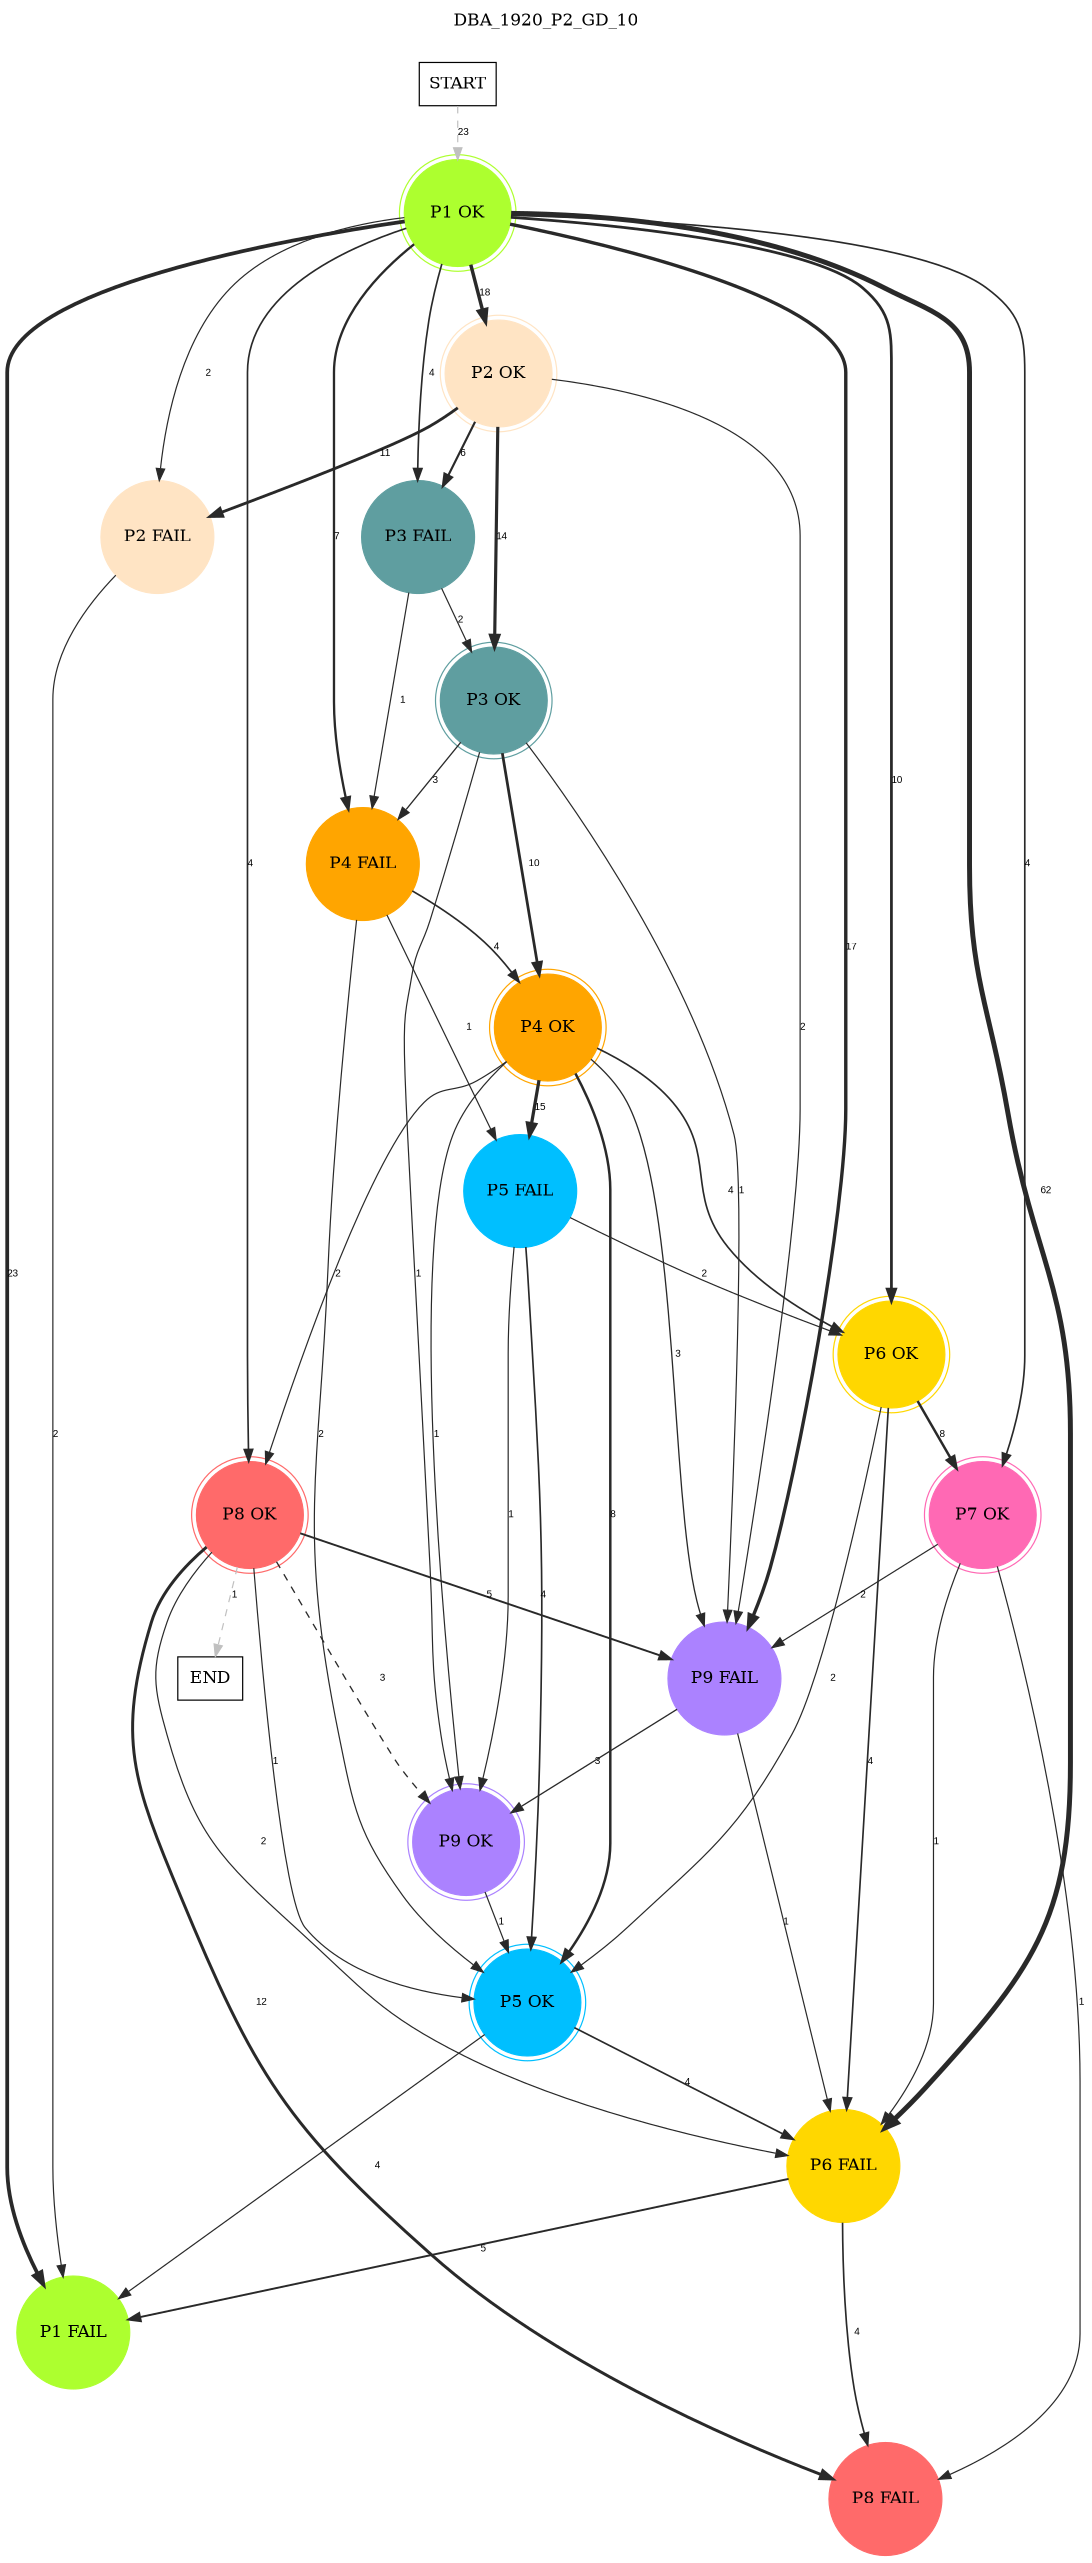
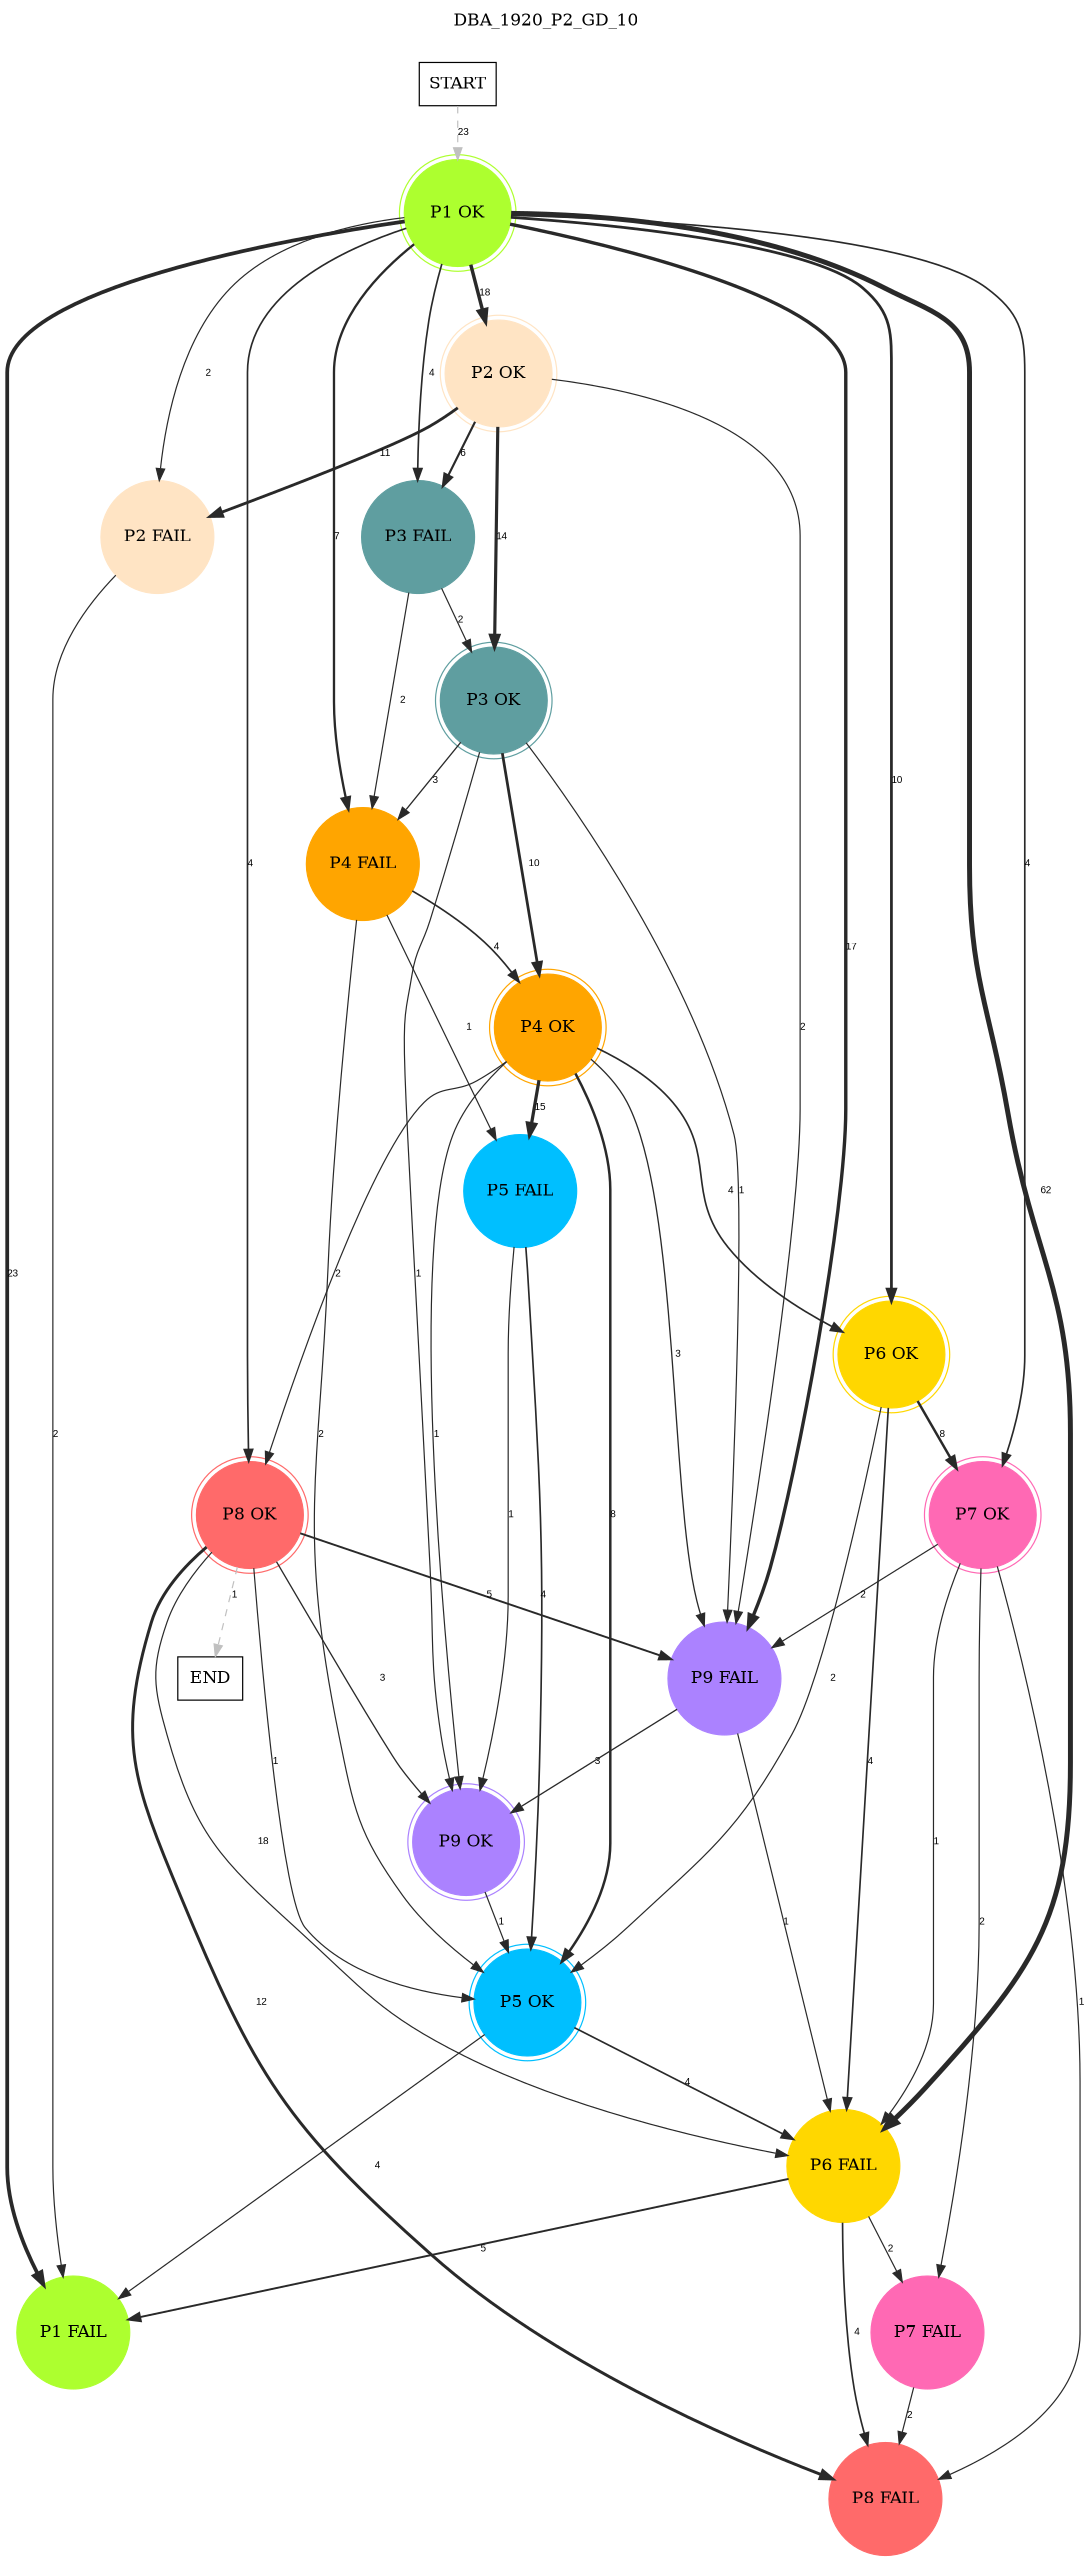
  digraph {
    label=DBA_1920_P2_GD_10
    labelloc=t
    node [color=black shape=circle style=filled]
    edge [color=grey16 fontname=Arial fontsize=8 labelfloat=false penwidth=1]
    START [fillcolor=white shape=box]
    "P1 OK" [color=greenyellow peripheries=2]
    "P2 OK" [color=bisque peripheries=2]
    "P3 FAIL" [color=cadetblue]
    "P6 FAIL" [color=gold]
    "P1 FAIL" [color=greenyellow]
    "P2 FAIL" [color=bisque]
    "P4 FAIL" [color=orange]
    "P6 OK" [color=gold peripheries=2]
    "P7 OK" [color=hotpink peripheries=2]
    "P8 OK" [color=indianred1 peripheries=2]
    "P9 FAIL" [color=mediumpurple1]
    "P3 OK" [color=cadetblue peripheries=2]
+   "P7 FAIL" [color=hotpink]
    "P8 FAIL" [color=indianred1]
    "P4 OK" [color=orange peripheries=2]
    "P5 FAIL" [color=deepskyblue]
    "P5 OK" [color=deepskyblue peripheries=2]
    "P9 OK" [color=mediumpurple1 peripheries=2]
    END [fillcolor=white shape=box]
    START -> "P1 OK" [color=grey label=23 style=dashed penwidth=""]
    "P1 OK" -> "P2 OK" [label=18 penwidth=2.89037175789616]
    "P1 OK" -> "P3 FAIL" [label=4 penwidth=1.38629436111989]
    "P1 OK" -> "P6 FAIL" [label=62 penwidth=4.12713438504509]
    "P1 OK" -> "P1 FAIL" [label=23 penwidth=3.13549421592915]
    "P1 OK" -> "P2 FAIL" [label=2]
    "P1 OK" -> "P4 FAIL" [label=7 penwidth=1.94591014905531]
    "P1 OK" -> "P6 OK" [label=10 penwidth=2.30258509299405]
    "P1 OK" -> "P7 OK" [label=4 penwidth=1.38629436111989]
    "P1 OK" -> "P8 OK" [label=4 penwidth=1.38629436111989]
    "P1 OK" -> "P9 FAIL" [label=17 penwidth=2.83321334405622]
    "P2 OK" -> "P3 FAIL" [label=6 penwidth=1.79175946922805]
    "P2 OK" -> "P2 FAIL" [label=11 penwidth=2.39789527279837]
    "P2 OK" -> "P9 FAIL" [label=2]
    "P2 OK" -> "P3 OK" [label=14 penwidth=2.63905732961526]
-   "P3 FAIL" -> "P4 FAIL" [label=1]
+   "P3 FAIL" -> "P4 FAIL" [label=2]
    "P3 FAIL" -> "P3 OK" [label=2]
    "P6 FAIL" -> "P1 FAIL" [label=5 penwidth=1.6094379124341]
+   "P6 FAIL" -> "P7 FAIL" [label=2]
    "P6 FAIL" -> "P8 FAIL" [label=4 penwidth=1.38629436111989]
    "P2 FAIL" -> "P1 FAIL" [label=2]
    "P4 FAIL" -> "P4 OK" [label=4 penwidth=1.38629436111989]
    "P4 FAIL" -> "P5 FAIL" [label=1]
    "P4 FAIL" -> "P5 OK" [label=2]
    "P6 OK" -> "P6 FAIL" [label=4 penwidth=1.38629436111989]
    "P6 OK" -> "P7 OK" [label=8 penwidth=2.07944154167984]
    "P6 OK" -> "P5 OK" [label=2]
    "P7 OK" -> "P6 FAIL" [label=1]
    "P7 OK" -> "P9 FAIL" [label=2]
+   "P7 OK" -> "P7 FAIL" [label=2]
    "P7 OK" -> "P8 FAIL" [label=1]
-   "P8 OK" -> "P6 FAIL" [label=2]
+   "P8 OK" -> "P6 FAIL" [label=18]
    "P8 OK" -> "P9 FAIL" [label=5 penwidth=1.6094379124341]
    "P8 OK" -> "P8 FAIL" [label=12 penwidth=2.484906649788]
    "P8 OK" -> "P5 OK" [label=1]
-   "P8 OK" -> "P9 OK" [label=3 penwidth=1.09861228866811 style=dashed]
+   "P8 OK" -> "P9 OK" [label=3 penwidth=1.09861228866811]
    "P8 OK" -> END [color=grey label=1 style=dashed penwidth=""]
    "P9 FAIL" -> "P6 FAIL" [label=1]
    "P9 FAIL" -> "P9 OK" [label=3 penwidth=1.09861228866811]
    "P3 OK" -> "P4 FAIL" [label=3 penwidth=1.09861228866811]
    "P3 OK" -> "P9 FAIL" [label=1]
    "P3 OK" -> "P4 OK" [label=10 penwidth=2.30258509299405]
    "P3 OK" -> "P9 OK" [label=1]
+   "P7 FAIL" -> "P8 FAIL" [label=2]
    "P4 OK" -> "P6 OK" [label=4 penwidth=1.38629436111989]
    "P4 OK" -> "P8 OK" [label=2]
    "P4 OK" -> "P9 FAIL" [label=3 penwidth=1.09861228866811]
    "P4 OK" -> "P5 FAIL" [label=15 penwidth=2.70805020110221]
    "P4 OK" -> "P5 OK" [label=8 penwidth=2.07944154167984]
    "P4 OK" -> "P9 OK" [label=1]
-   "P5 FAIL" -> "P6 OK" [label=2]
    "P5 FAIL" -> "P5 OK" [label=4 penwidth=1.38629436111989]
    "P5 FAIL" -> "P9 OK" [label=1]
    "P5 OK" -> "P6 FAIL" [label=4 penwidth=1.38629436111989]
    "P5 OK" -> "P1 FAIL" [label=4]
    "P9 OK" -> "P5 OK" [label=1]
  }
